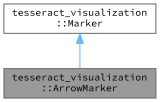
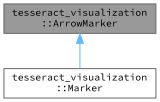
  digraph {
    fontname="Source Code Pro"
    node [color=gray40 fontname="Source Code Pro" fontsize=10 shape=box style=filled]
    n1 [fillcolor=grey60 fontcolor=black height=0.2 label="tesseract_visualization\l::ArrowMarker" width=0.4]
    n2 [fillcolor=white height=0.2 label="tesseract_visualization\l::Marker" width=0.4]
-   n2 -> n1 [color=steelblue1 dir=back fontname="Source Code Pro" fontsize=10 labelfontname=Helvetica labelfontsize=10 style=solid]
+   n1 -> n2 [color=steelblue1 dir=back fontname="Source Code Pro" fontsize=10 labelfontname=Helvetica labelfontsize=10 style=solid]
  }
